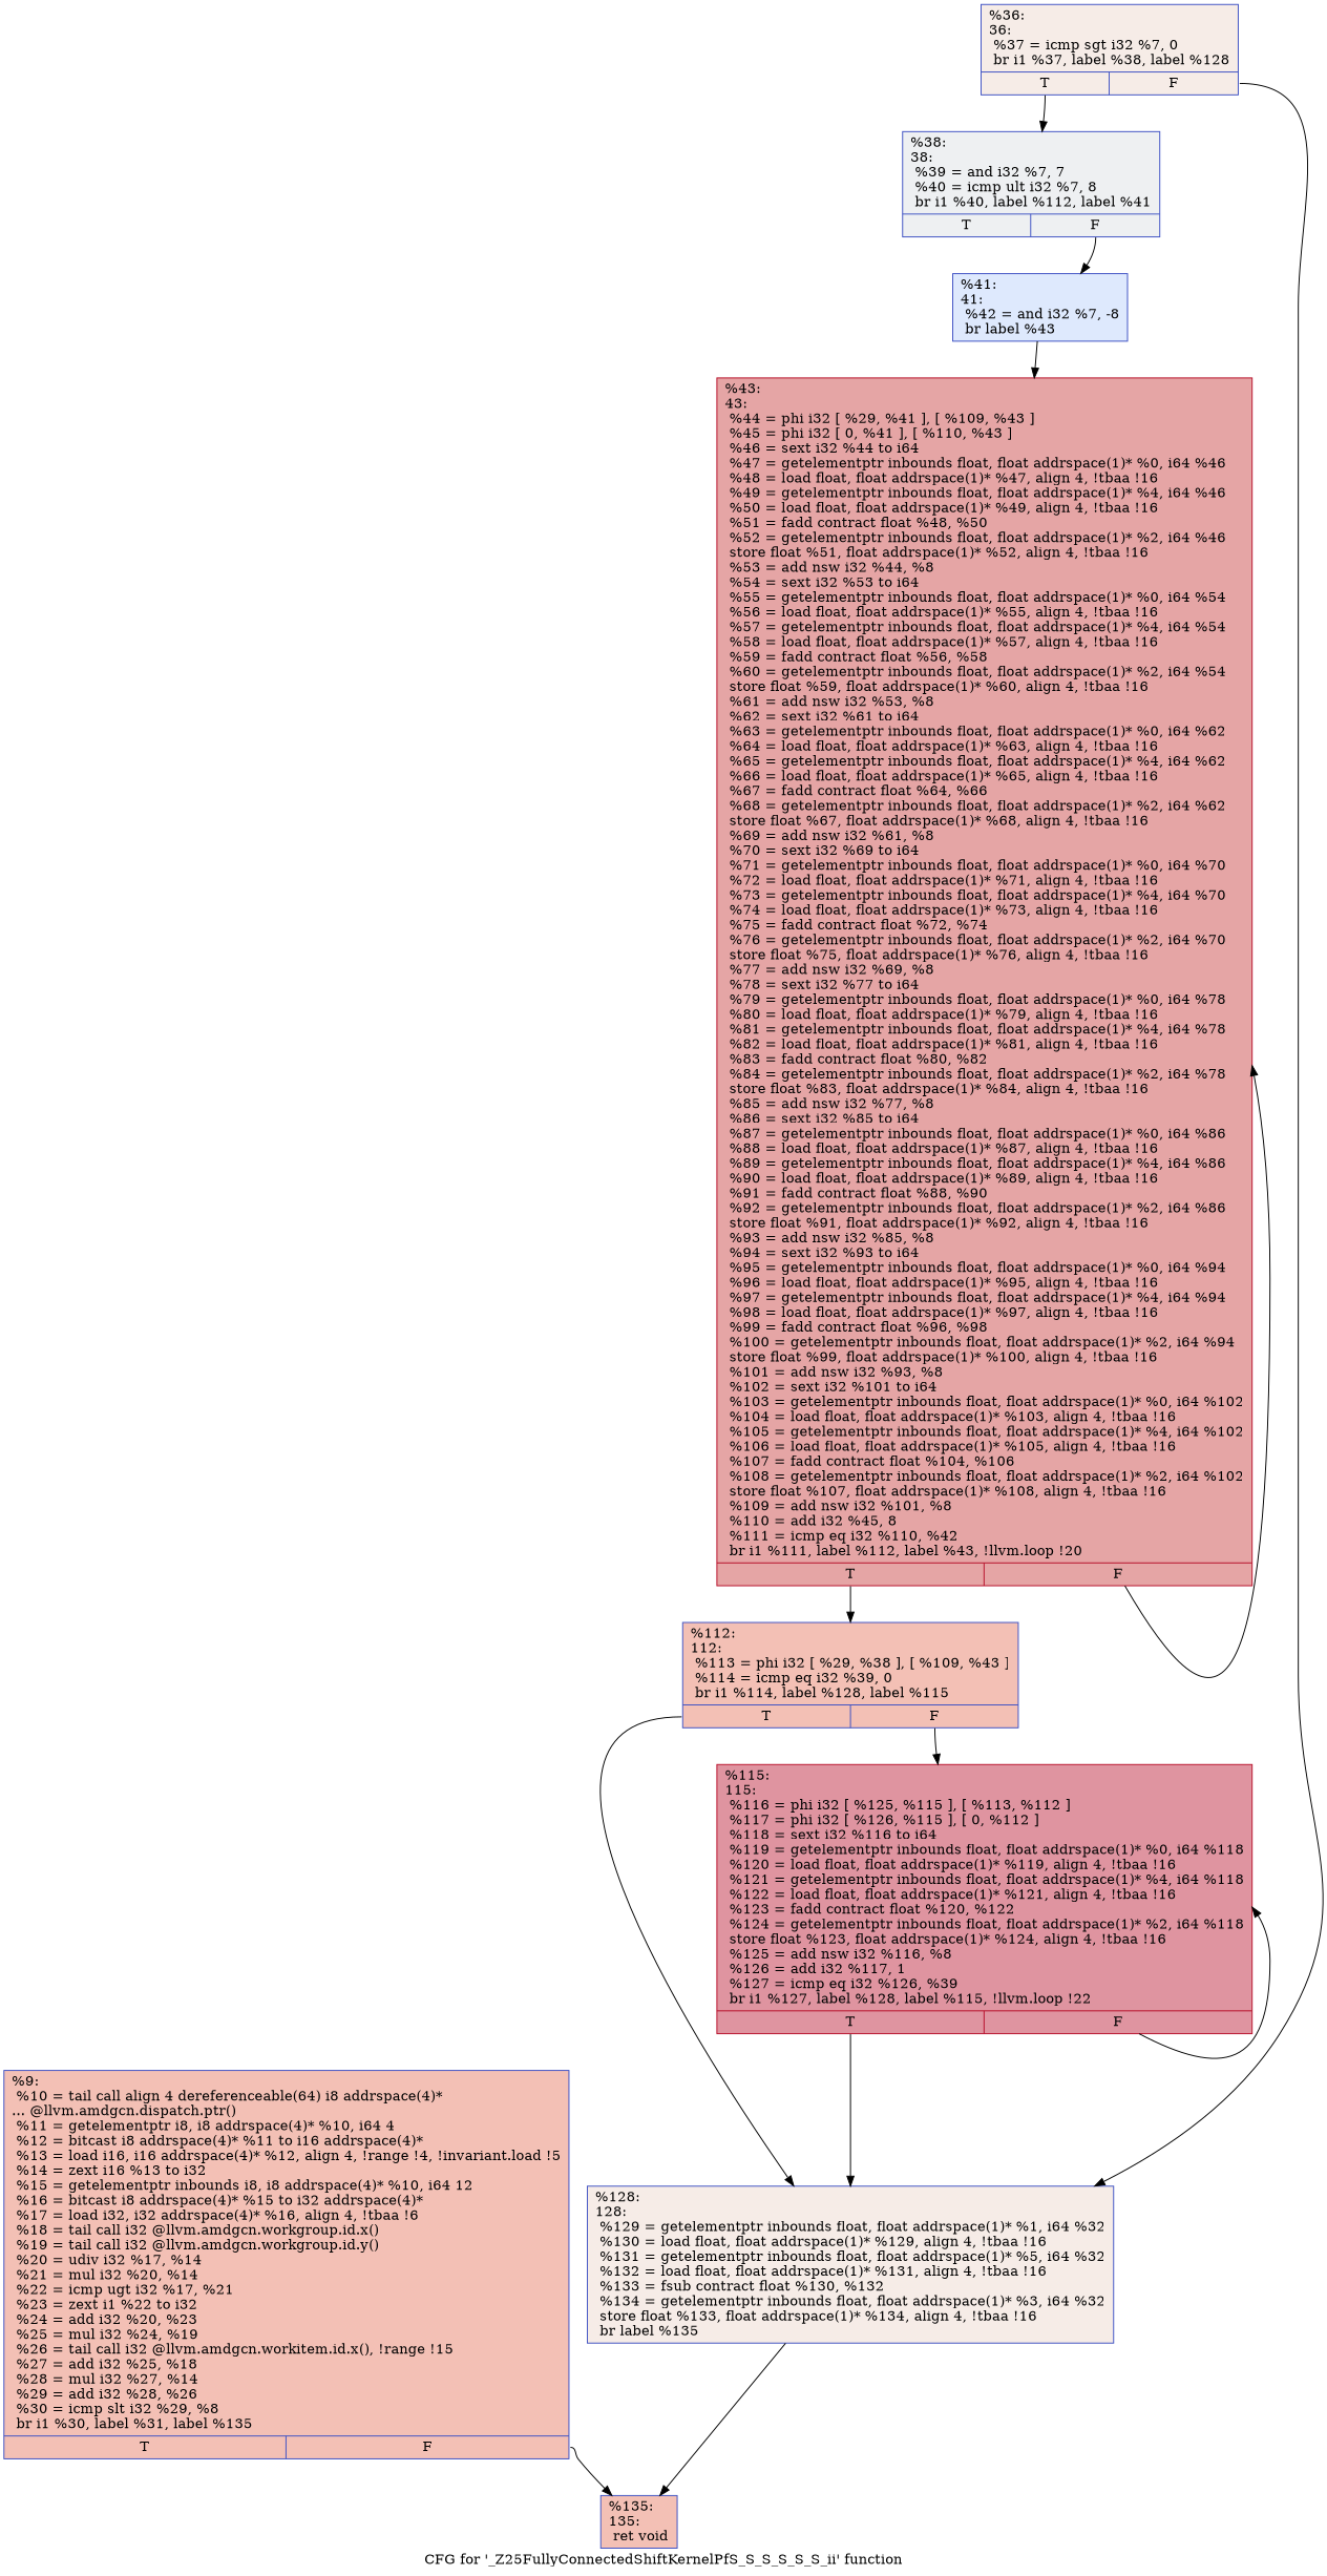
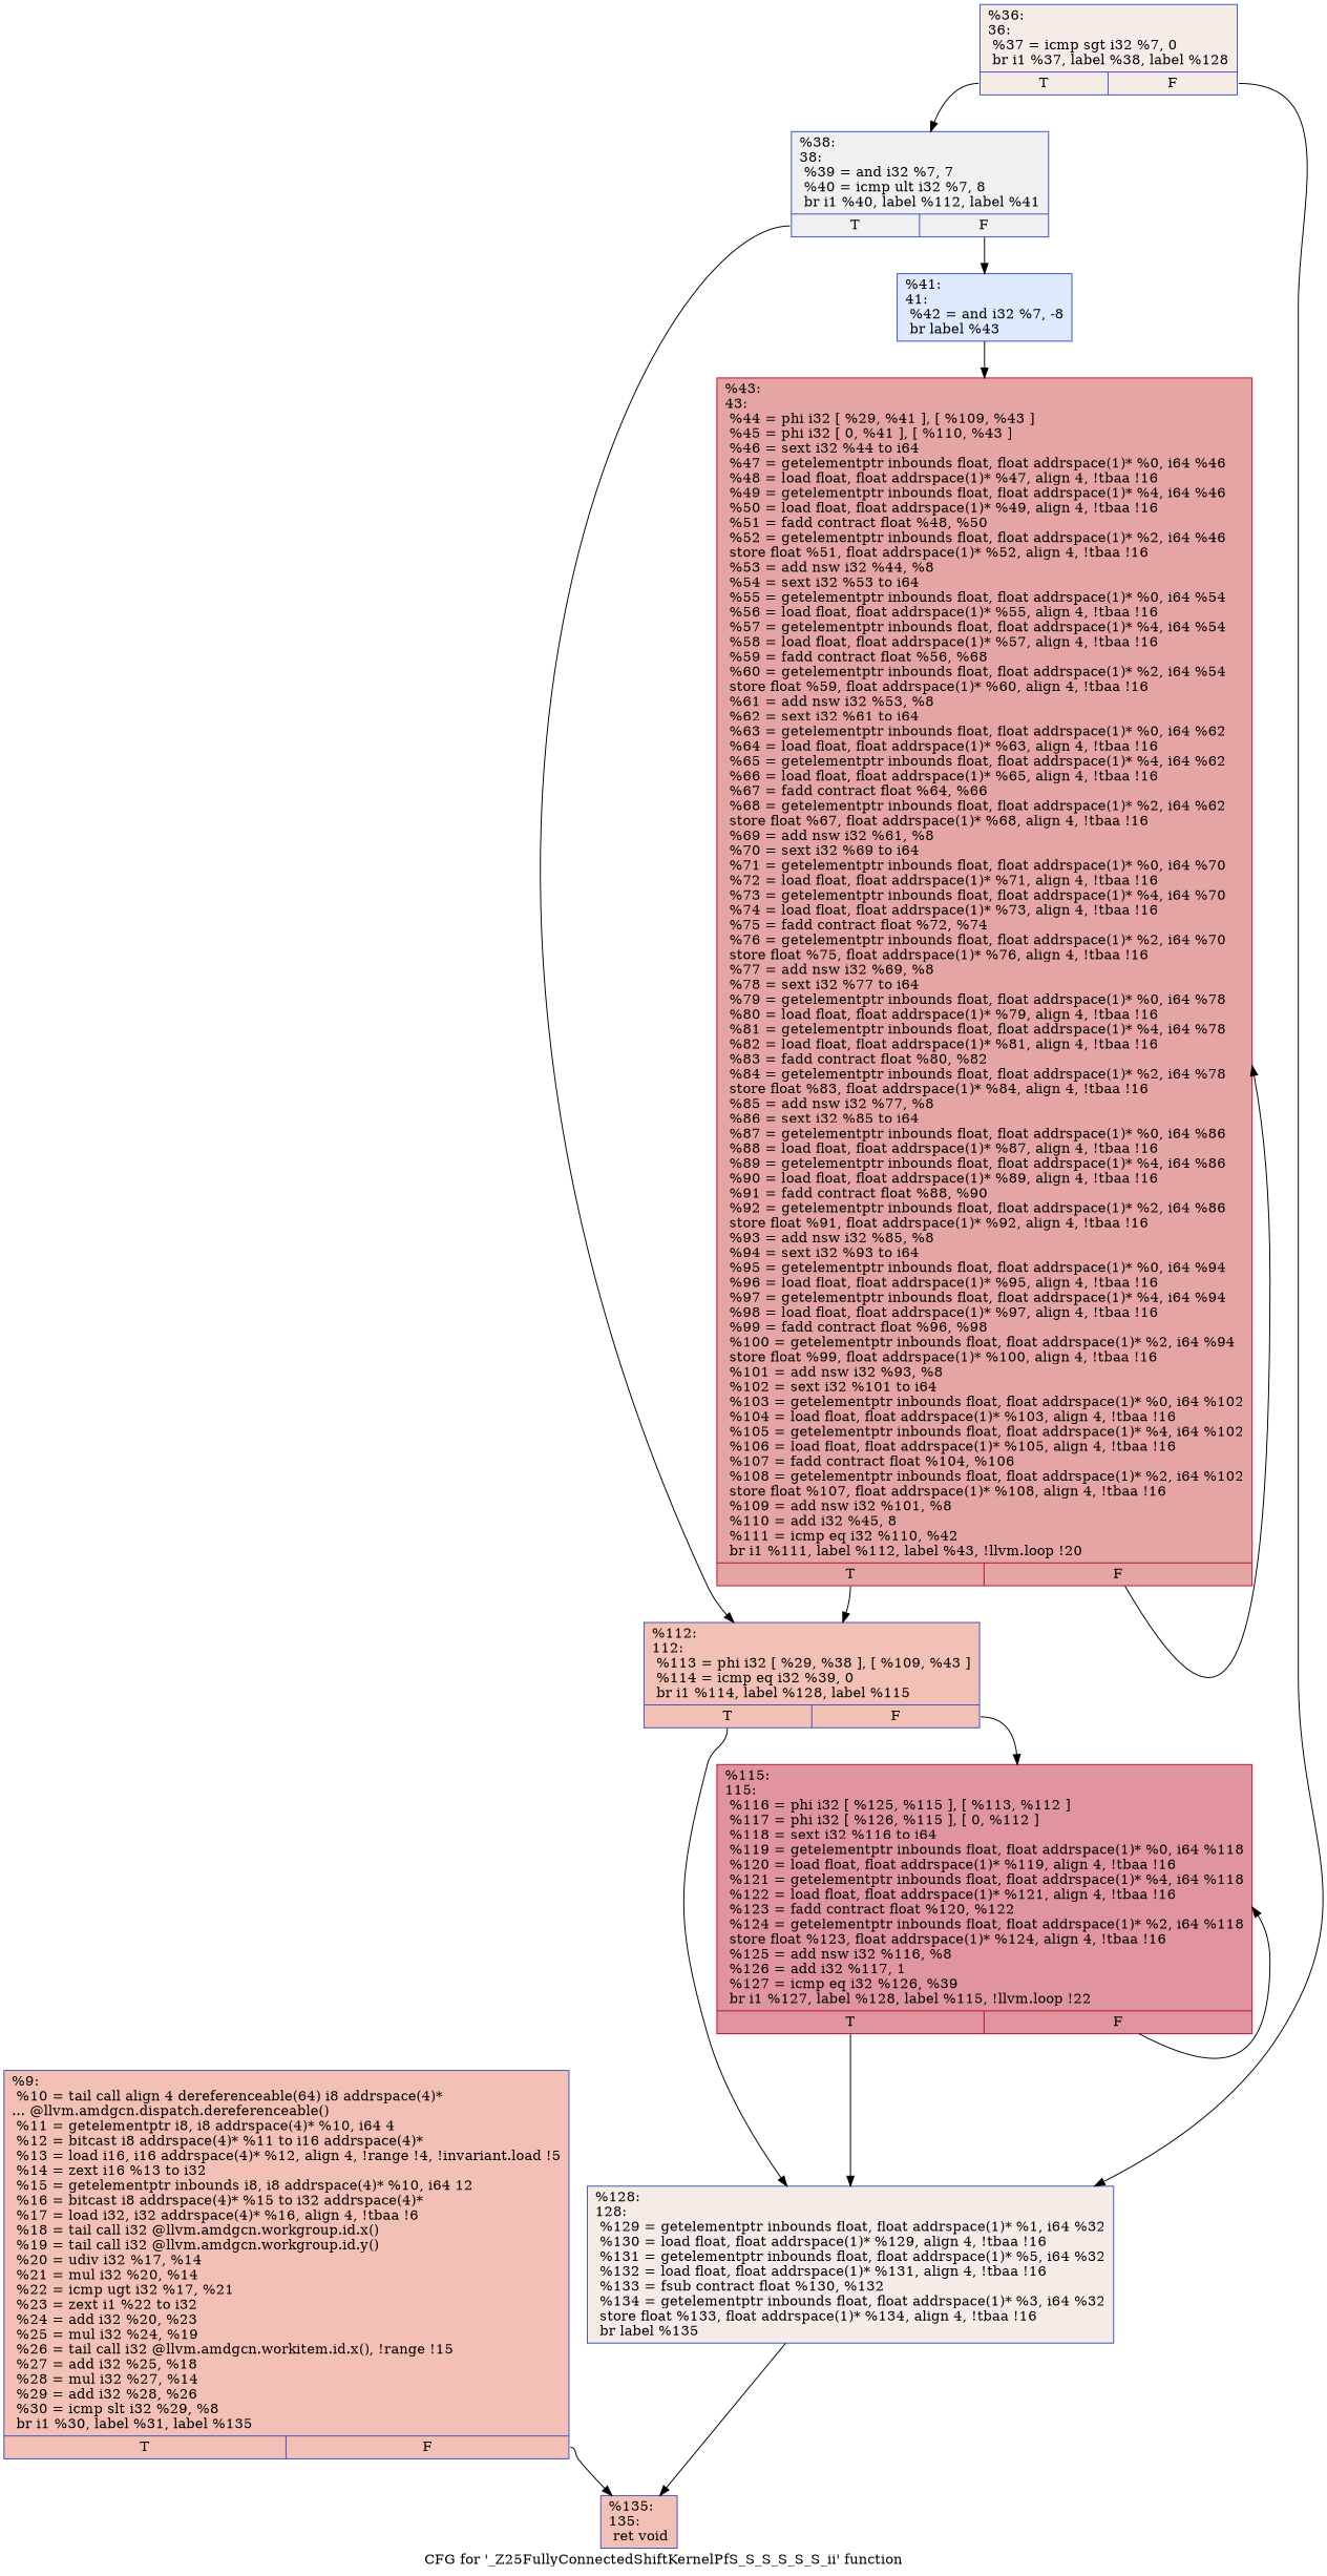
  digraph {
    label="CFG for '_Z25FullyConnectedShiftKernelPfS_S_S_S_S_S_ii' function"
    node [color="#3d50c3ff" fillcolor="#e5705870" shape=record style=filled]
    edge [tailport=s0]
-   n1 [label="{%9:\l  %10 = tail call align 4 dereferenceable(64) i8 addrspace(4)*\l... @llvm.amdgcn.dispatch.ptr()\l  %11 = getelementptr i8, i8 addrspace(4)* %10, i64 4\l  %12 = bitcast i8 addrspace(4)* %11 to i16 addrspace(4)*\l  %13 = load i16, i16 addrspace(4)* %12, align 4, !range !4, !invariant.load !5\l  %14 = zext i16 %13 to i32\l  %15 = getelementptr inbounds i8, i8 addrspace(4)* %10, i64 12\l  %16 = bitcast i8 addrspace(4)* %15 to i32 addrspace(4)*\l  %17 = load i32, i32 addrspace(4)* %16, align 4, !tbaa !6\l  %18 = tail call i32 @llvm.amdgcn.workgroup.id.x()\l  %19 = tail call i32 @llvm.amdgcn.workgroup.id.y()\l  %20 = udiv i32 %17, %14\l  %21 = mul i32 %20, %14\l  %22 = icmp ugt i32 %17, %21\l  %23 = zext i1 %22 to i32\l  %24 = add i32 %20, %23\l  %25 = mul i32 %24, %19\l  %26 = tail call i32 @llvm.amdgcn.workitem.id.x(), !range !15\l  %27 = add i32 %25, %18\l  %28 = mul i32 %27, %14\l  %29 = add i32 %28, %26\l  %30 = icmp slt i32 %29, %8\l  br i1 %30, label %31, label %135\l|{<s0>T|<s1>F}}"]
+   n1 [label="{%9:\l  %10 = tail call align 4 dereferenceable(64) i8 addrspace(4)*\l... @llvm.amdgcn.dispatch.dereferenceable()\l  %11 = getelementptr i8, i8 addrspace(4)* %10, i64 4\l  %12 = bitcast i8 addrspace(4)* %11 to i16 addrspace(4)*\l  %13 = load i16, i16 addrspace(4)* %12, align 4, !range !4, !invariant.load !5\l  %14 = zext i16 %13 to i32\l  %15 = getelementptr inbounds i8, i8 addrspace(4)* %10, i64 12\l  %16 = bitcast i8 addrspace(4)* %15 to i32 addrspace(4)*\l  %17 = load i32, i32 addrspace(4)* %16, align 4, !tbaa !6\l  %18 = tail call i32 @llvm.amdgcn.workgroup.id.x()\l  %19 = tail call i32 @llvm.amdgcn.workgroup.id.y()\l  %20 = udiv i32 %17, %14\l  %21 = mul i32 %20, %14\l  %22 = icmp ugt i32 %17, %21\l  %23 = zext i1 %22 to i32\l  %24 = add i32 %20, %23\l  %25 = mul i32 %24, %19\l  %26 = tail call i32 @llvm.amdgcn.workitem.id.x(), !range !15\l  %27 = add i32 %25, %18\l  %28 = mul i32 %27, %14\l  %29 = add i32 %28, %26\l  %30 = icmp slt i32 %29, %8\l  br i1 %30, label %31, label %135\l|{<s0>T|<s1>F}}"]
    n2 [label="{%135:\l135:                                              \l  ret void\l}"]
    n3 [fillcolor="#ead5c970" label="{%36:\l36:                                               \l  %37 = icmp sgt i32 %7, 0\l  br i1 %37, label %38, label %128\l|{<s0>T|<s1>F}}"]
    n4 [fillcolor="#d9dce170" label="{%38:\l38:                                               \l  %39 = and i32 %7, 7\l  %40 = icmp ult i32 %7, 8\l  br i1 %40, label %112, label %41\l|{<s0>T|<s1>F}}"]
    n5 [fillcolor="#ead5c970" label="{%128:\l128:                                              \l  %129 = getelementptr inbounds float, float addrspace(1)* %1, i64 %32\l  %130 = load float, float addrspace(1)* %129, align 4, !tbaa !16\l  %131 = getelementptr inbounds float, float addrspace(1)* %5, i64 %32\l  %132 = load float, float addrspace(1)* %131, align 4, !tbaa !16\l  %133 = fsub contract float %130, %132\l  %134 = getelementptr inbounds float, float addrspace(1)* %3, i64 %32\l  store float %133, float addrspace(1)* %134, align 4, !tbaa !16\l  br label %135\l}"]
    n6 [label="{%112:\l112:                                              \l  %113 = phi i32 [ %29, %38 ], [ %109, %43 ]\l  %114 = icmp eq i32 %39, 0\l  br i1 %114, label %128, label %115\l|{<s0>T|<s1>F}}"]
    n7 [fillcolor="#b5cdfa70" label="{%41:\l41:                                               \l  %42 = and i32 %7, -8\l  br label %43\l}"]
    n8 [color="#b70d28ff" fillcolor="#b70d2870" label="{%115:\l115:                                              \l  %116 = phi i32 [ %125, %115 ], [ %113, %112 ]\l  %117 = phi i32 [ %126, %115 ], [ 0, %112 ]\l  %118 = sext i32 %116 to i64\l  %119 = getelementptr inbounds float, float addrspace(1)* %0, i64 %118\l  %120 = load float, float addrspace(1)* %119, align 4, !tbaa !16\l  %121 = getelementptr inbounds float, float addrspace(1)* %4, i64 %118\l  %122 = load float, float addrspace(1)* %121, align 4, !tbaa !16\l  %123 = fadd contract float %120, %122\l  %124 = getelementptr inbounds float, float addrspace(1)* %2, i64 %118\l  store float %123, float addrspace(1)* %124, align 4, !tbaa !16\l  %125 = add nsw i32 %116, %8\l  %126 = add i32 %117, 1\l  %127 = icmp eq i32 %126, %39\l  br i1 %127, label %128, label %115, !llvm.loop !22\l|{<s0>T|<s1>F}}"]
-   n9 [color="#b70d28ff" fillcolor="#c5333470" label="{%43:\l43:                                               \l  %44 = phi i32 [ %29, %41 ], [ %109, %43 ]\l  %45 = phi i32 [ 0, %41 ], [ %110, %43 ]\l  %46 = sext i32 %44 to i64\l  %47 = getelementptr inbounds float, float addrspace(1)* %0, i64 %46\l  %48 = load float, float addrspace(1)* %47, align 4, !tbaa !16\l  %49 = getelementptr inbounds float, float addrspace(1)* %4, i64 %46\l  %50 = load float, float addrspace(1)* %49, align 4, !tbaa !16\l  %51 = fadd contract float %48, %50\l  %52 = getelementptr inbounds float, float addrspace(1)* %2, i64 %46\l  store float %51, float addrspace(1)* %52, align 4, !tbaa !16\l  %53 = add nsw i32 %44, %8\l  %54 = sext i32 %53 to i64\l  %55 = getelementptr inbounds float, float addrspace(1)* %0, i64 %54\l  %56 = load float, float addrspace(1)* %55, align 4, !tbaa !16\l  %57 = getelementptr inbounds float, float addrspace(1)* %4, i64 %54\l  %58 = load float, float addrspace(1)* %57, align 4, !tbaa !16\l  %59 = fadd contract float %56, %58\l  %60 = getelementptr inbounds float, float addrspace(1)* %2, i64 %54\l  store float %59, float addrspace(1)* %60, align 4, !tbaa !16\l  %61 = add nsw i32 %53, %8\l  %62 = sext i32 %61 to i64\l  %63 = getelementptr inbounds float, float addrspace(1)* %0, i64 %62\l  %64 = load float, float addrspace(1)* %63, align 4, !tbaa !16\l  %65 = getelementptr inbounds float, float addrspace(1)* %4, i64 %62\l  %66 = load float, float addrspace(1)* %65, align 4, !tbaa !16\l  %67 = fadd contract float %64, %66\l  %68 = getelementptr inbounds float, float addrspace(1)* %2, i64 %62\l  store float %67, float addrspace(1)* %68, align 4, !tbaa !16\l  %69 = add nsw i32 %61, %8\l  %70 = sext i32 %69 to i64\l  %71 = getelementptr inbounds float, float addrspace(1)* %0, i64 %70\l  %72 = load float, float addrspace(1)* %71, align 4, !tbaa !16\l  %73 = getelementptr inbounds float, float addrspace(1)* %4, i64 %70\l  %74 = load float, float addrspace(1)* %73, align 4, !tbaa !16\l  %75 = fadd contract float %72, %74\l  %76 = getelementptr inbounds float, float addrspace(1)* %2, i64 %70\l  store float %75, float addrspace(1)* %76, align 4, !tbaa !16\l  %77 = add nsw i32 %69, %8\l  %78 = sext i32 %77 to i64\l  %79 = getelementptr inbounds float, float addrspace(1)* %0, i64 %78\l  %80 = load float, float addrspace(1)* %79, align 4, !tbaa !16\l  %81 = getelementptr inbounds float, float addrspace(1)* %4, i64 %78\l  %82 = load float, float addrspace(1)* %81, align 4, !tbaa !16\l  %83 = fadd contract float %80, %82\l  %84 = getelementptr inbounds float, float addrspace(1)* %2, i64 %78\l  store float %83, float addrspace(1)* %84, align 4, !tbaa !16\l  %85 = add nsw i32 %77, %8\l  %86 = sext i32 %85 to i64\l  %87 = getelementptr inbounds float, float addrspace(1)* %0, i64 %86\l  %88 = load float, float addrspace(1)* %87, align 4, !tbaa !16\l  %89 = getelementptr inbounds float, float addrspace(1)* %4, i64 %86\l  %90 = load float, float addrspace(1)* %89, align 4, !tbaa !16\l  %91 = fadd contract float %88, %90\l  %92 = getelementptr inbounds float, float addrspace(1)* %2, i64 %86\l  store float %91, float addrspace(1)* %92, align 4, !tbaa !16\l  %93 = add nsw i32 %85, %8\l  %94 = sext i32 %93 to i64\l  %95 = getelementptr inbounds float, float addrspace(1)* %0, i64 %94\l  %96 = load float, float addrspace(1)* %95, align 4, !tbaa !16\l  %97 = getelementptr inbounds float, float addrspace(1)* %4, i64 %94\l  %98 = load float, float addrspace(1)* %97, align 4, !tbaa !16\l  %99 = fadd contract float %96, %98\l  %100 = getelementptr inbounds float, float addrspace(1)* %2, i64 %94\l  store float %99, float addrspace(1)* %100, align 4, !tbaa !16\l  %101 = add nsw i32 %93, %8\l  %102 = sext i32 %101 to i64\l  %103 = getelementptr inbounds float, float addrspace(1)* %0, i64 %102\l  %104 = load float, float addrspace(1)* %103, align 4, !tbaa !16\l  %105 = getelementptr inbounds float, float addrspace(1)* %4, i64 %102\l  %106 = load float, float addrspace(1)* %105, align 4, !tbaa !16\l  %107 = fadd contract float %104, %106\l  %108 = getelementptr inbounds float, float addrspace(1)* %2, i64 %102\l  store float %107, float addrspace(1)* %108, align 4, !tbaa !16\l  %109 = add nsw i32 %101, %8\l  %110 = add i32 %45, 8\l  %111 = icmp eq i32 %110, %42\l  br i1 %111, label %112, label %43, !llvm.loop !20\l|{<s0>T|<s1>F}}"]
+   n9 [color="#b70d28ff" fillcolor="#c5333470" label="{%43:\l43:                                               \l  %44 = phi i32 [ %29, %41 ], [ %109, %43 ]\l  %45 = phi i32 [ 0, %41 ], [ %110, %43 ]\l  %46 = sext i32 %44 to i64\l  %47 = getelementptr inbounds float, float addrspace(1)* %0, i64 %46\l  %48 = load float, float addrspace(1)* %47, align 4, !tbaa !16\l  %49 = getelementptr inbounds float, float addrspace(1)* %4, i64 %46\l  %50 = load float, float addrspace(1)* %49, align 4, !tbaa !16\l  %51 = fadd contract float %48, %50\l  %52 = getelementptr inbounds float, float addrspace(1)* %2, i64 %46\l  store float %51, float addrspace(1)* %52, align 4, !tbaa !16\l  %53 = add nsw i32 %44, %8\l  %54 = sext i32 %53 to i64\l  %55 = getelementptr inbounds float, float addrspace(1)* %0, i64 %54\l  %56 = load float, float addrspace(1)* %55, align 4, !tbaa !16\l  %57 = getelementptr inbounds float, float addrspace(1)* %4, i64 %54\l  %58 = load float, float addrspace(1)* %57, align 4, !tbaa !16\l  %59 = fadd contract float %56, %68\l  %60 = getelementptr inbounds float, float addrspace(1)* %2, i64 %54\l  store float %59, float addrspace(1)* %60, align 4, !tbaa !16\l  %61 = add nsw i32 %53, %8\l  %62 = sext i32 %61 to i64\l  %63 = getelementptr inbounds float, float addrspace(1)* %0, i64 %62\l  %64 = load float, float addrspace(1)* %63, align 4, !tbaa !16\l  %65 = getelementptr inbounds float, float addrspace(1)* %4, i64 %62\l  %66 = load float, float addrspace(1)* %65, align 4, !tbaa !16\l  %67 = fadd contract float %64, %66\l  %68 = getelementptr inbounds float, float addrspace(1)* %2, i64 %62\l  store float %67, float addrspace(1)* %68, align 4, !tbaa !16\l  %69 = add nsw i32 %61, %8\l  %70 = sext i32 %69 to i64\l  %71 = getelementptr inbounds float, float addrspace(1)* %0, i64 %70\l  %72 = load float, float addrspace(1)* %71, align 4, !tbaa !16\l  %73 = getelementptr inbounds float, float addrspace(1)* %4, i64 %70\l  %74 = load float, float addrspace(1)* %73, align 4, !tbaa !16\l  %75 = fadd contract float %72, %74\l  %76 = getelementptr inbounds float, float addrspace(1)* %2, i64 %70\l  store float %75, float addrspace(1)* %76, align 4, !tbaa !16\l  %77 = add nsw i32 %69, %8\l  %78 = sext i32 %77 to i64\l  %79 = getelementptr inbounds float, float addrspace(1)* %0, i64 %78\l  %80 = load float, float addrspace(1)* %79, align 4, !tbaa !16\l  %81 = getelementptr inbounds float, float addrspace(1)* %4, i64 %78\l  %82 = load float, float addrspace(1)* %81, align 4, !tbaa !16\l  %83 = fadd contract float %80, %82\l  %84 = getelementptr inbounds float, float addrspace(1)* %2, i64 %78\l  store float %83, float addrspace(1)* %84, align 4, !tbaa !16\l  %85 = add nsw i32 %77, %8\l  %86 = sext i32 %85 to i64\l  %87 = getelementptr inbounds float, float addrspace(1)* %0, i64 %86\l  %88 = load float, float addrspace(1)* %87, align 4, !tbaa !16\l  %89 = getelementptr inbounds float, float addrspace(1)* %4, i64 %86\l  %90 = load float, float addrspace(1)* %89, align 4, !tbaa !16\l  %91 = fadd contract float %88, %90\l  %92 = getelementptr inbounds float, float addrspace(1)* %2, i64 %86\l  store float %91, float addrspace(1)* %92, align 4, !tbaa !16\l  %93 = add nsw i32 %85, %8\l  %94 = sext i32 %93 to i64\l  %95 = getelementptr inbounds float, float addrspace(1)* %0, i64 %94\l  %96 = load float, float addrspace(1)* %95, align 4, !tbaa !16\l  %97 = getelementptr inbounds float, float addrspace(1)* %4, i64 %94\l  %98 = load float, float addrspace(1)* %97, align 4, !tbaa !16\l  %99 = fadd contract float %96, %98\l  %100 = getelementptr inbounds float, float addrspace(1)* %2, i64 %94\l  store float %99, float addrspace(1)* %100, align 4, !tbaa !16\l  %101 = add nsw i32 %93, %8\l  %102 = sext i32 %101 to i64\l  %103 = getelementptr inbounds float, float addrspace(1)* %0, i64 %102\l  %104 = load float, float addrspace(1)* %103, align 4, !tbaa !16\l  %105 = getelementptr inbounds float, float addrspace(1)* %4, i64 %102\l  %106 = load float, float addrspace(1)* %105, align 4, !tbaa !16\l  %107 = fadd contract float %104, %106\l  %108 = getelementptr inbounds float, float addrspace(1)* %2, i64 %102\l  store float %107, float addrspace(1)* %108, align 4, !tbaa !16\l  %109 = add nsw i32 %101, %8\l  %110 = add i32 %45, 8\l  %111 = icmp eq i32 %110, %42\l  br i1 %111, label %112, label %43, !llvm.loop !20\l|{<s0>T|<s1>F}}"]
    n1 -> n2 [tailport=s1]
    n3 -> n4
    n3 -> n5 [tailport=s1]
+   n4 -> n6
    n4 -> n7 [tailport=s1]
    n5 -> n2
    n6 -> n5
    n6 -> n8 [tailport=s1]
    n7 -> n9
    n8 -> n5
    n8 -> n8 [tailport=s1]
    n9 -> n6
    n9 -> n9 [tailport=s1]
  }
